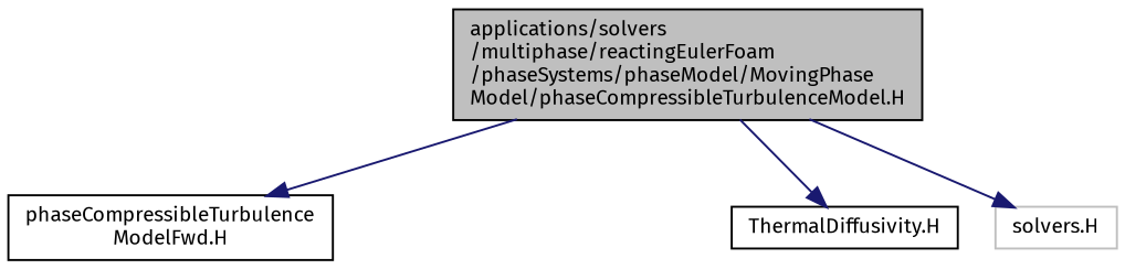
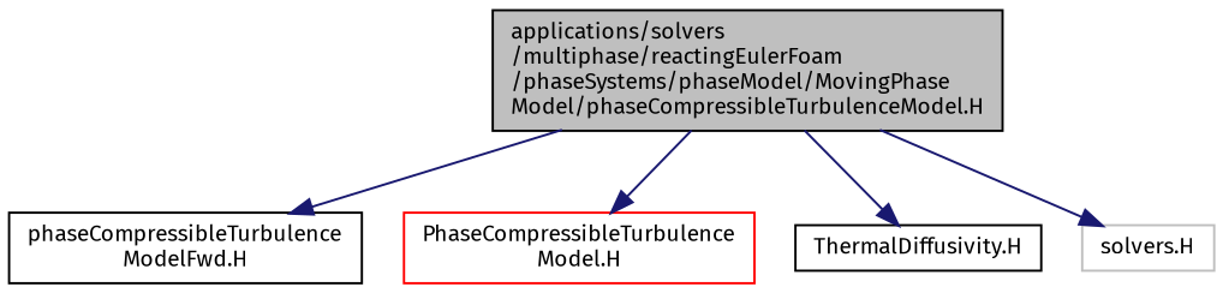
  digraph {
    fontname="Fira Sans"
    node [color=black fontname="Fira Sans" fontsize=10 shape=record]
    edge [color=midnightblue fontname="Fira Sans" fontsize=10 labelfontname=Helvetica labelfontsize=10 style=solid]
    n1 [fillcolor=grey75 fontcolor=black height=0.2 label="applications/solvers\l/multiphase/reactingEulerFoam\l/phaseSystems/phaseModel/MovingPhase\lModel/phaseCompressibleTurbulenceModel.H" style=filled width=0.4]
    n2 [height=0.2 label="phaseCompressibleTurbulence\lModelFwd.H" width=0.4]
+   n3 [color=red height=0.2 label="PhaseCompressibleTurbulence\lModel.H" width=0.4]
    n4 [height=0.2 label="ThermalDiffusivity.H" width=0.4]
    n5 [color=grey75 height=0.2 label="solvers.H" width=0.4]
    n1 -> n2
+   n1 -> n3
    n1 -> n4
    n1 -> n5
  }
